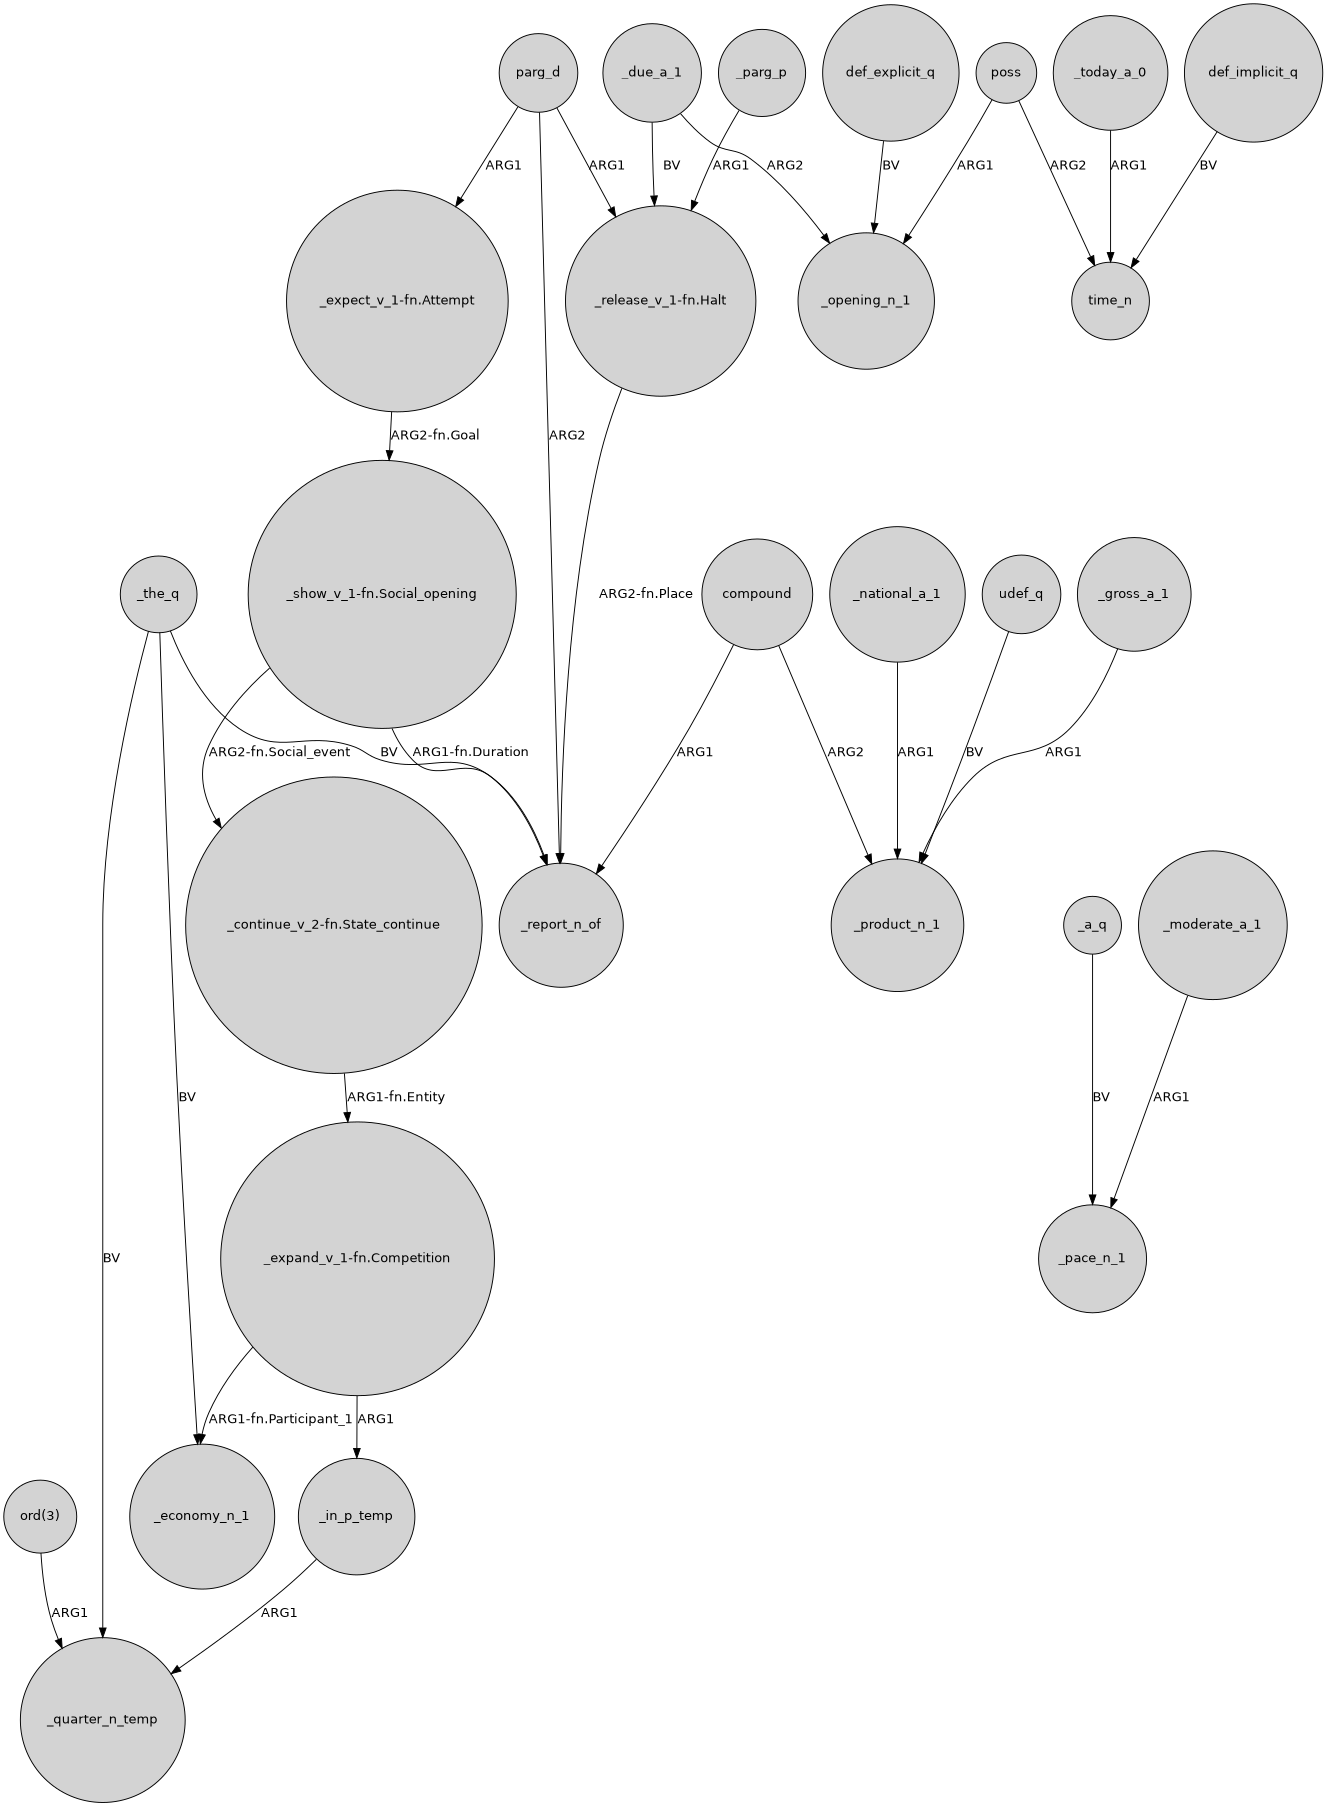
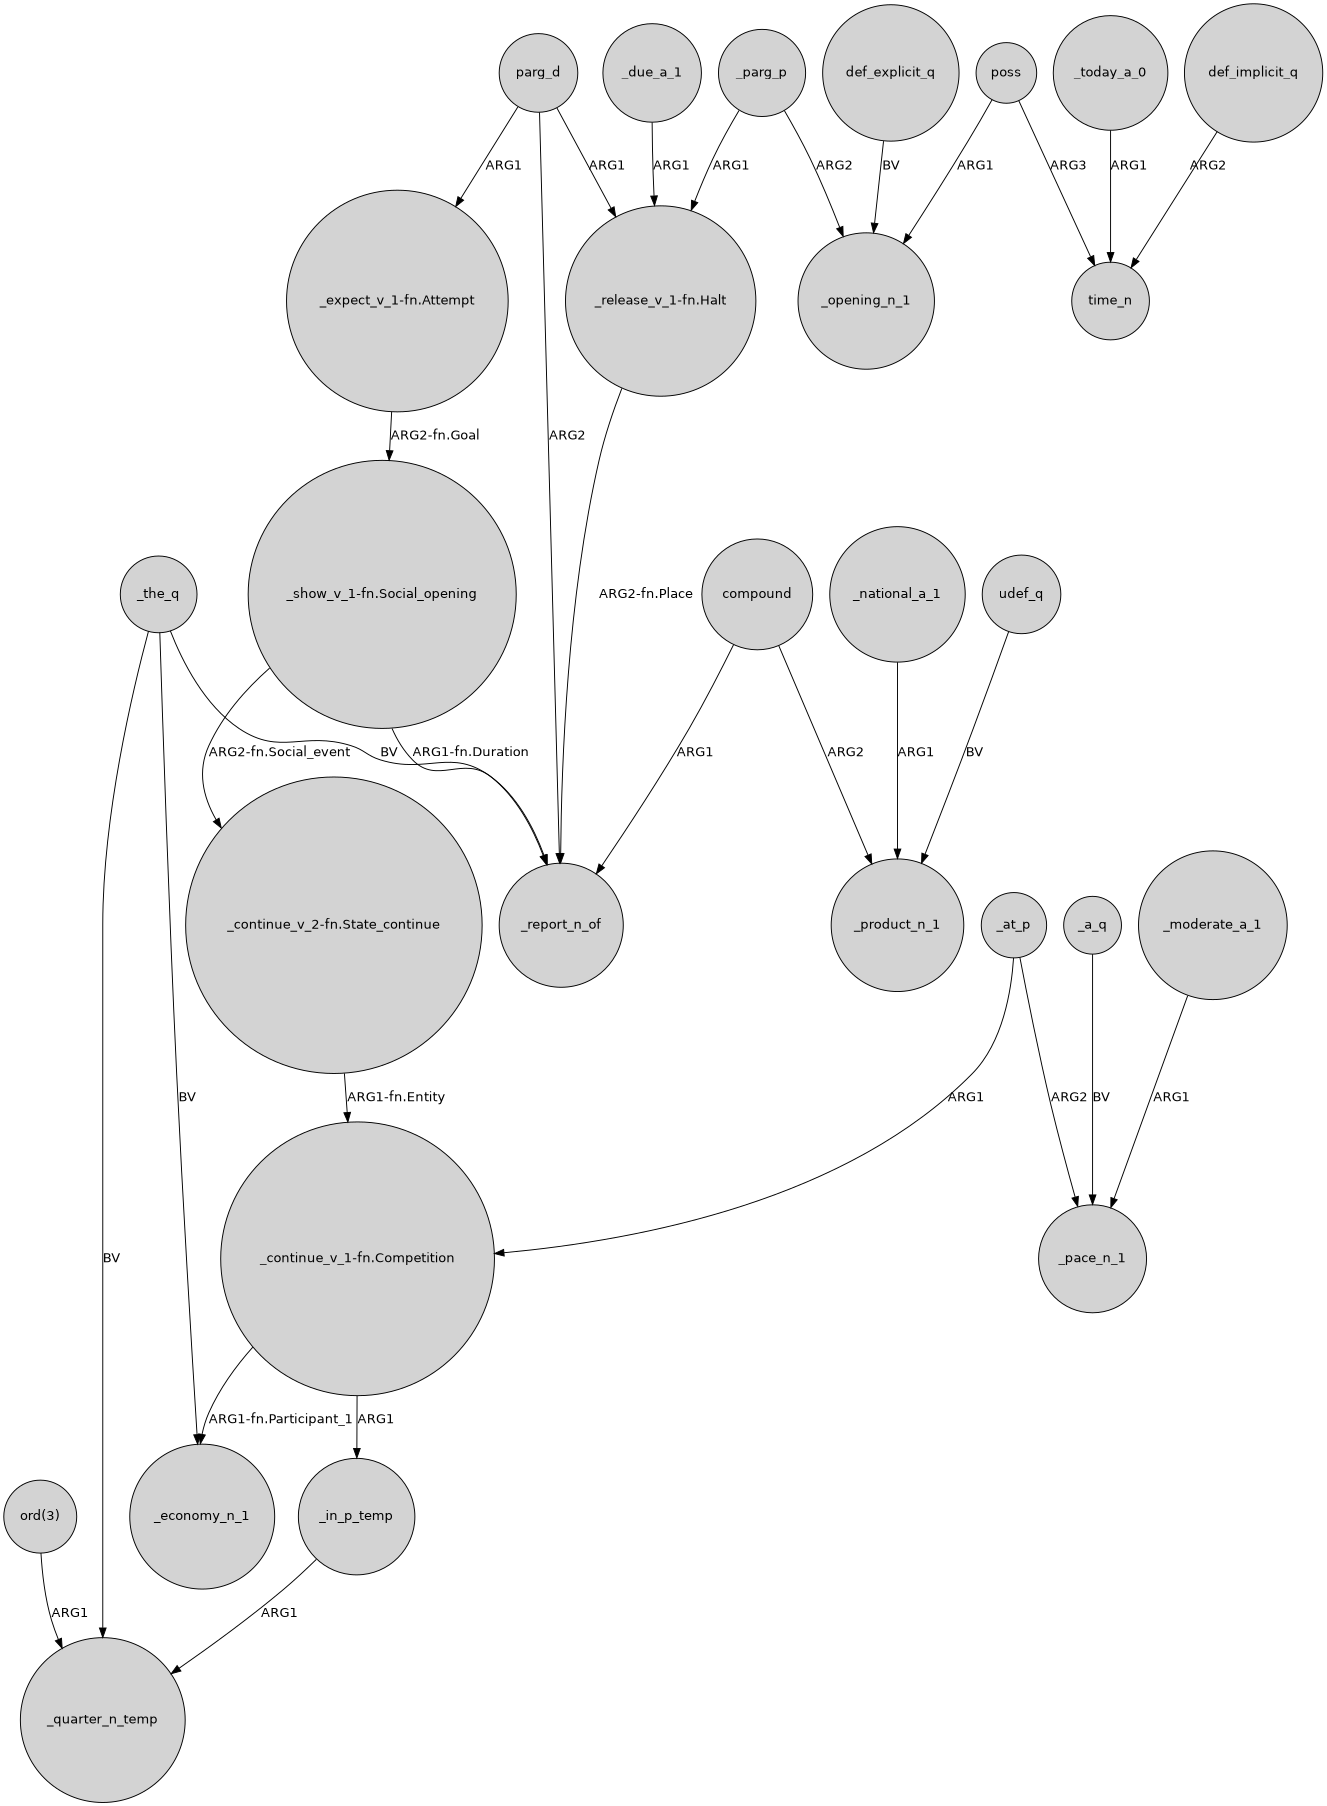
  digraph {
    fontname="DejaVu Sans"
    node [fontname="DejaVu Sans" shape=circle style=filled]
    edge [fontname="DejaVu Sans"]
    _in_p_temp
    _quarter_n_temp
-   "_expand_v_1-fn.Competition"
+   "_expand_v_1-fn.Competition" [label="_continue_v_1-fn.Competition"]
    _economy_n_1
    "ord(3)"
    n6 [label="_show_v_1-fn.Social_opening"]
    "_expect_v_1-fn.Attempt"
    _report_n_of
    "_continue_v_2-fn.State_continue"
    _the_q
    _national_a_1
    _product_n_1
    udef_q
    _a_q
    _pace_n_1
    "_release_v_1-fn.Halt"
    _moderate_a_1
    parg_d
    n19 [label=_parg_p]
    _opening_n_1
    _due_a_1
    poss
    time_n
+   _at_p
    def_explicit_q
-   _gross_a_1
    n27 [label=_today_a_0]
    compound
    def_implicit_q
    _in_p_temp -> _quarter_n_temp [label=ARG1]
    "_expand_v_1-fn.Competition" -> _in_p_temp [label=ARG1]
    "_expand_v_1-fn.Competition" -> _economy_n_1 [label="ARG1-fn.Participant_1"]
    "ord(3)" -> _quarter_n_temp [label=ARG1]
    n6 -> _report_n_of [label="ARG1-fn.Duration"]
    n6 -> "_continue_v_2-fn.State_continue" [label="ARG2-fn.Social_event"]
    "_expect_v_1-fn.Attempt" -> n6 [label="ARG2-fn.Goal"]
    "_continue_v_2-fn.State_continue" -> "_expand_v_1-fn.Competition" [label="ARG1-fn.Entity"]
    _the_q -> _quarter_n_temp [label=BV]
    _the_q -> _economy_n_1 [label=BV]
    _the_q -> _report_n_of [label=BV]
    _national_a_1 -> _product_n_1 [label=ARG1]
    udef_q -> _product_n_1 [label=BV]
    _a_q -> _pace_n_1 [label=BV]
    "_release_v_1-fn.Halt" -> _report_n_of [label="ARG2-fn.Place"]
    _moderate_a_1 -> _pace_n_1 [label=ARG1]
    parg_d -> "_expect_v_1-fn.Attempt" [label=ARG1]
    parg_d -> _report_n_of [label=ARG2]
    parg_d -> "_release_v_1-fn.Halt" [label=ARG1]
    n19 -> "_release_v_1-fn.Halt" [label=ARG1]
-   _due_a_1 -> _opening_n_1 [label=ARG2]
-   _due_a_1 -> "_release_v_1-fn.Halt" [label=BV]
+   n19 -> _opening_n_1 [label=ARG2]
+   _due_a_1 -> "_release_v_1-fn.Halt" [label=ARG1]
    poss -> _opening_n_1 [label=ARG1]
-   poss -> time_n [label=ARG2]
+   poss -> time_n [label=ARG3]
+   _at_p -> "_expand_v_1-fn.Competition" [label=ARG1]
+   _at_p -> _pace_n_1 [label=ARG2]
    def_explicit_q -> _opening_n_1 [label=BV]
-   _gross_a_1 -> _product_n_1 [label=ARG1]
    n27 -> time_n [label=ARG1]
    compound -> _report_n_of [label=ARG1]
    compound -> _product_n_1 [label=ARG2]
-   def_implicit_q -> time_n [label=BV]
+   def_implicit_q -> time_n [label=ARG2]
  }
